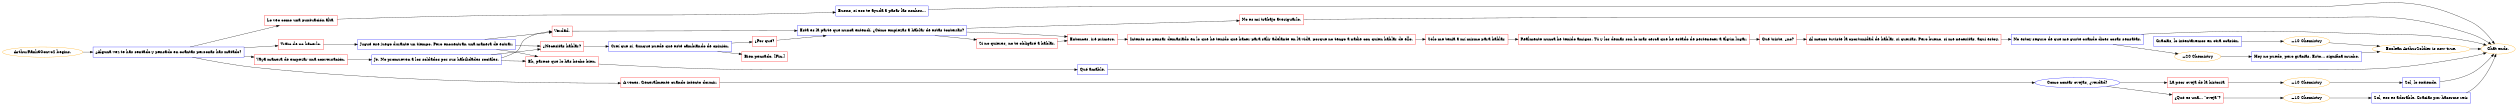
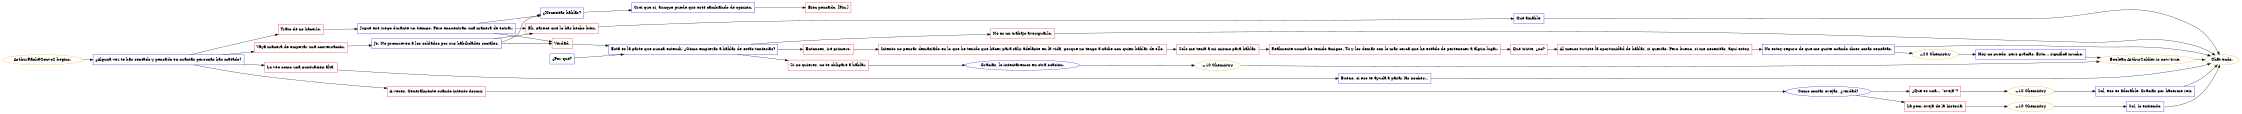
  digraph {
    rankdir=LR
    node [color=red shape=box]
    "ArthurRank3Convo2 begins." [color=orange shape=""]
    n2 [color=blue label="¿Alguna vez te has sentado y pensado en cuántas personas has matado?"]
    n3 [label="Trato de no hacerlo."]
    n4 [label="Vaya manera de empezar una conversación."]
    n5 [label="A veces. Generalmente cuando intento dormir."]
    n6 [label="Lo veo como una puntuación alta."]
    n7 [color=blue label="Jugué ese juego durante un tiempo. Pero encuentran una manera de entrar."]
    n8 [color=blue label="Je. No promueven a los soldados por sus habilidades sociales."]
    n9 [color=blue label="Como contar ovejas, ¿verdad?" shape=ellipse]
    n10 [color=blue label="Bueno, si eso te ayuda a pasar las noches..."]
-   n11 [label="¿Necesitas hablar?"]
+   n11 [color=blue label="¿Necesitas hablar?"]
    n12 [label="Verdad."]
    n13 [label="Eh, parece que lo has hecho bien."]
    n14 [label="La peor oveja de la historia."]
    n15 [label="¿Qué es una... \"oveja\"?"]
    "Chat ends." [color=orange shape=""]
    n17 [color=blue label="Creí que sí, aunque puede que esté cambiando de opinión."]
    n18 [color=blue label="Esta es la parte que nunca entendí. ¿Cómo empiezas a hablar de estas tonterías?"]
    n19 [color=blue label="Qué amable."]
    n20 [color=orange label="+10 Chemistry" shape=""]
    n21 [color=orange label="+10 Chemistry" shape=""]
-   n22 [label="¿Por qué?"]
+   n22 [color=blue label="¿Por qué?"]
    n23 [label="Bien pensado. [Fin.]"]
    n24 [label="Si no quieres, no te obligaré a hablar."]
    n25 [label="Entonces, iré primero."]
    n26 [label="No es mi trabajo averiguarlo."]
    n27 [color=blue label="Sol, lo entiendo."]
    n28 [color=blue label="Sol, eso es adorable. Gracias por hacerme reír."]
-   n29 [color=blue label="Gracias, lo intentaremos en otra ocasión."]
+   n29 [color=blue label="Gracias, lo intentaremos en otra ocasión." shape=ellipse]
    n30 [label="Intento no pensar demasiado en lo que he tenido que hacer para salir adelante en la vida, porque no tengo a nadie con quien hablar de ello."]
    n31 [color=orange label="+10 Chemistry" shape=""]
    n32 [label="Sólo me tenía a mí mismo para hablar."]
    n33 [color=orange label="Boolean ArthurSoldier is now true." shape=""]
    n34 [label="Realmente nunca he tenido amigos. Tú y los demás son lo más cerca que he estado de pertenecer a algún lugar."]
    n35 [label="Qué triste, ¿no?"]
    n36 [label="Al menos tuviste la oportunidad de hablar, si querías. Pero bueno, si me necesitas, aquí estoy."]
    n37 [color=blue label="No estoy seguro de que me guste cuando dices cosas sensatas."]
    n38 [color=orange label="+20 Chemistry" shape=""]
    n39 [color=blue label="Hoy no puedo, pero gracias. Esto... significa mucho."]
    "ArthurRank3Convo2 begins." -> n2
    n2 -> n3
    n2 -> n4
    n2 -> n5
    n2 -> n6
    n3 -> n7
    n4 -> n8
    n5 -> n9
    n6 -> n10
    n7 -> n11
    n7 -> n12
    n7 -> n13
    n8 -> n11
    n8 -> n12
    n8 -> n13
    n9 -> n14
    n9 -> n15
    n10 -> "Chat ends."
    n11 -> n17
    n12 -> n18
    n13 -> n19
    n14 -> n20
    n15 -> n21
-   n17 -> n22
    n17 -> n23
    n18 -> n24
    n18 -> n25
    n18 -> n26
    n19 -> "Chat ends."
    n20 -> n27
    n21 -> n28
    n22 -> n18
-   n24 -> n25
+   n24 -> n29
    n25 -> n30
    n26 -> "Chat ends."
    n27 -> "Chat ends."
    n28 -> "Chat ends."
    n29 -> n31
    n30 -> n32
    n31 -> n33
    n32 -> n34
    n33 -> "Chat ends."
    n34 -> n35
    n35 -> n36
    n36 -> n37
    n37 -> "Chat ends."
    n37 -> n38
    n38 -> n39
    n39 -> n33
  }
